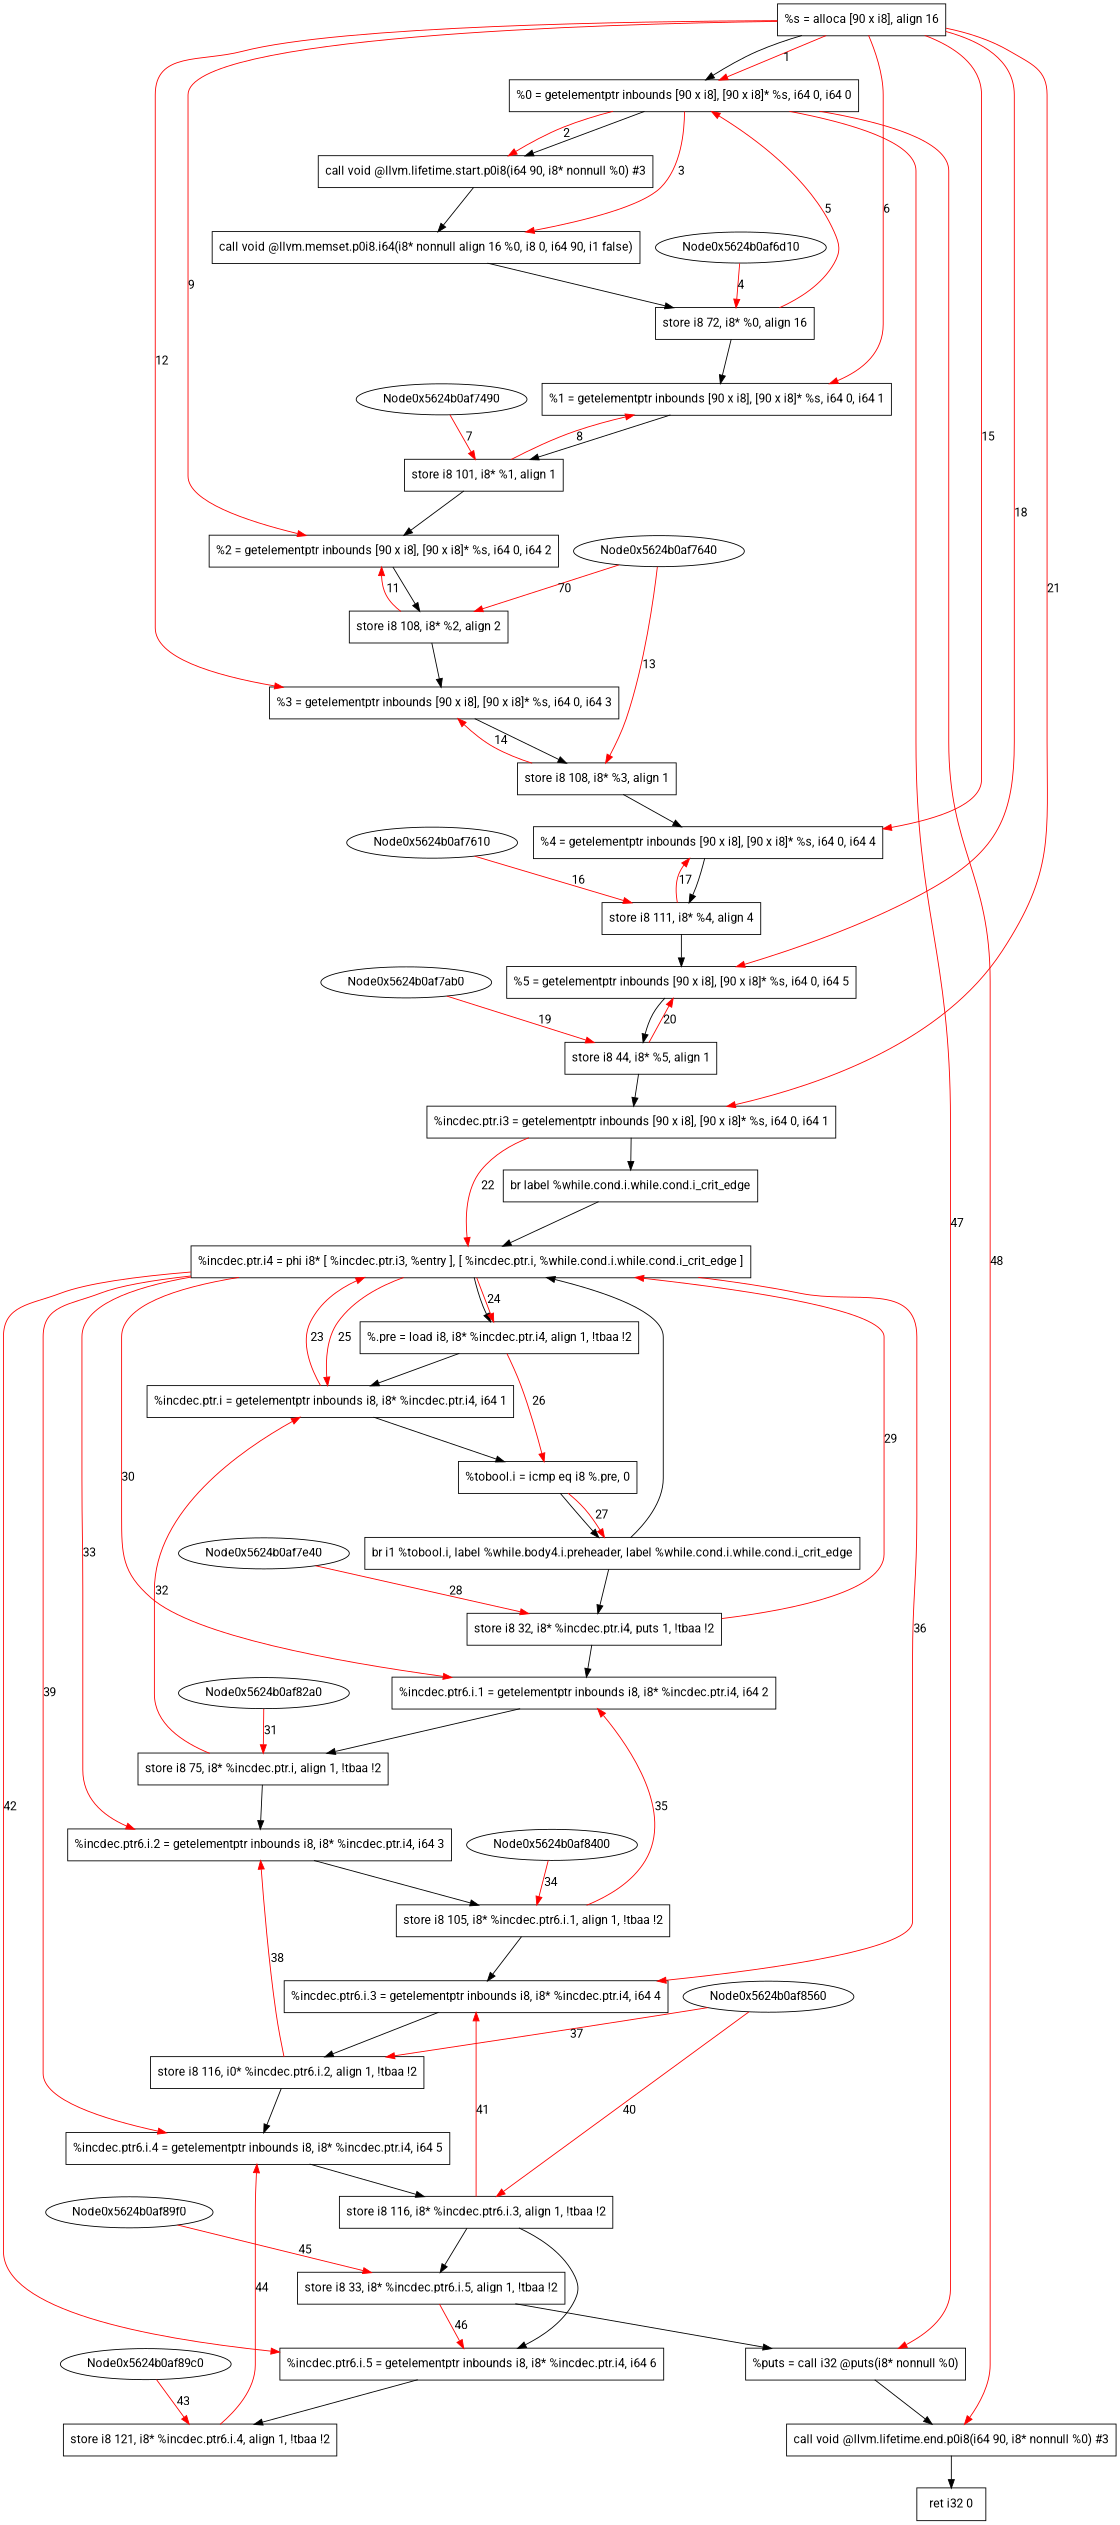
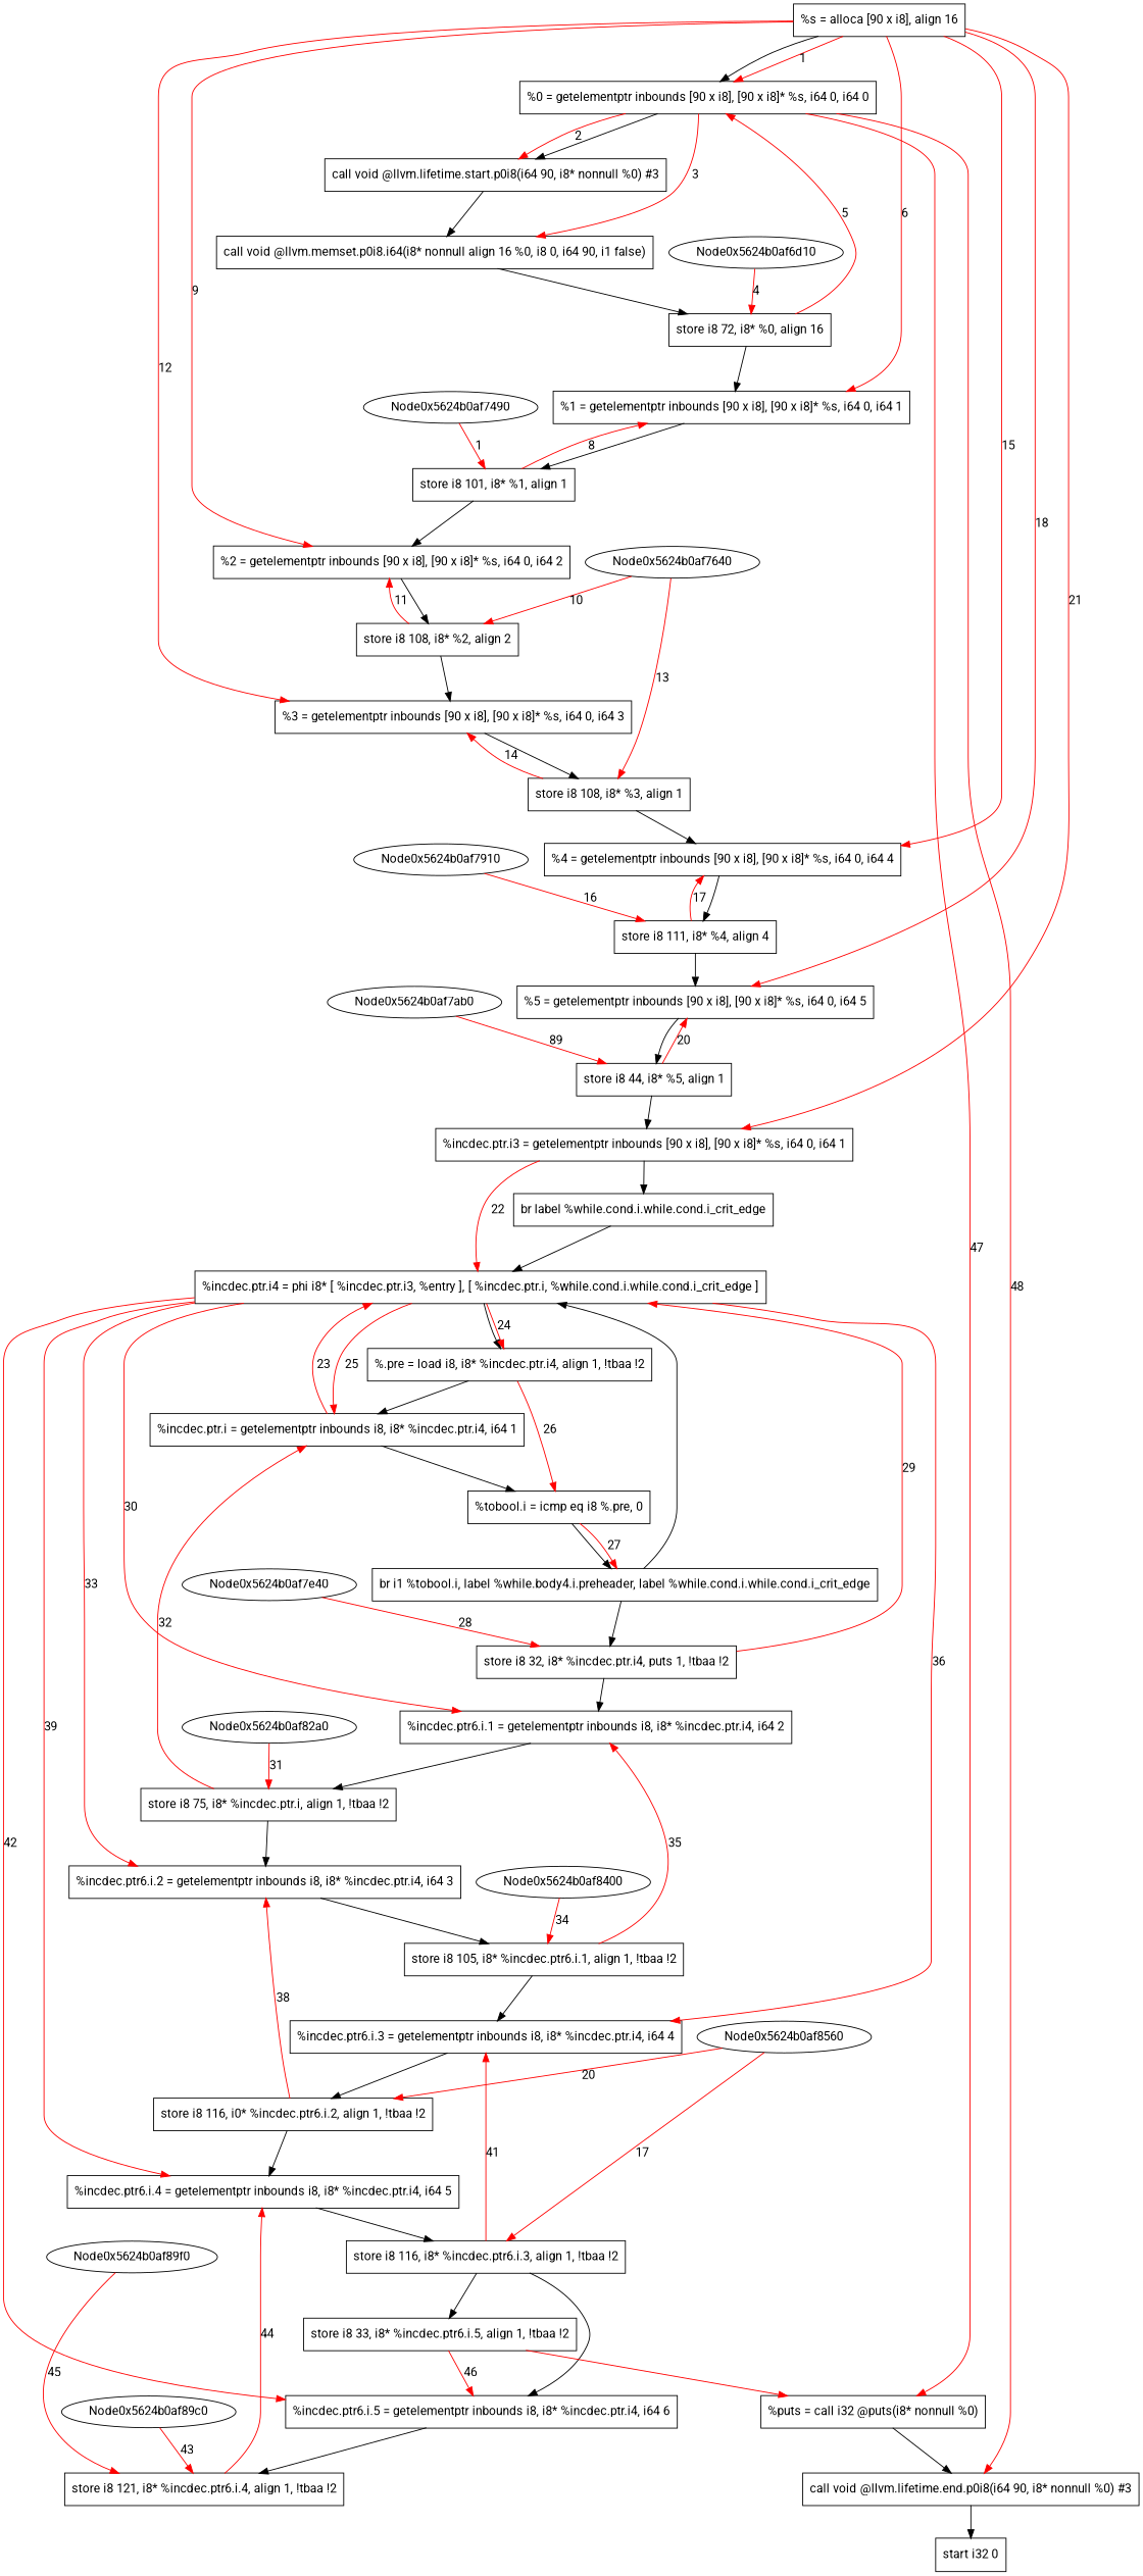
  digraph {
    fontname=Roboto
    node [fontname=Roboto shape=record]
    edge [fontname=Roboto color=red]
    n1 [label="  %s = alloca [90 x i8], align 16"]
    n2 [label="  %0 = getelementptr inbounds [90 x i8], [90 x i8]* %s, i64 0, i64 0"]
    n3 [label="  %1 = getelementptr inbounds [90 x i8], [90 x i8]* %s, i64 0, i64 1"]
    n4 [label="  %2 = getelementptr inbounds [90 x i8], [90 x i8]* %s, i64 0, i64 2"]
    n5 [label="  %3 = getelementptr inbounds [90 x i8], [90 x i8]* %s, i64 0, i64 3"]
    n6 [label="  %4 = getelementptr inbounds [90 x i8], [90 x i8]* %s, i64 0, i64 4"]
    n7 [label="  %5 = getelementptr inbounds [90 x i8], [90 x i8]* %s, i64 0, i64 5"]
    n8 [label="  %incdec.ptr.i3 = getelementptr inbounds [90 x i8], [90 x i8]* %s, i64 0, i64 1"]
    n9 [label="  call void @llvm.lifetime.start.p0i8(i64 90, i8* nonnull %0) #3"]
    n10 [label="  call void @llvm.memset.p0i8.i64(i8* nonnull align 16 %0, i8 0, i64 90, i1 false)"]
    n11 [label="  %puts = call i32 @puts(i8* nonnull %0)"]
    n12 [label="  call void @llvm.lifetime.end.p0i8(i64 90, i8* nonnull %0) #3"]
    n13 [label="  store i8 101, i8* %1, align 1"]
    n14 [label="  store i8 108, i8* %2, align 2"]
    n15 [label="  store i8 108, i8* %3, align 1"]
    n16 [label="  store i8 111, i8* %4, align 4"]
    n17 [label="  store i8 44, i8* %5, align 1"]
    n18 [label="  br label %while.cond.i.while.cond.i_crit_edge"]
    n19 [label="  %incdec.ptr.i4 = phi i8* [ %incdec.ptr.i3, %entry ], [ %incdec.ptr.i, %while.cond.i.while.cond.i_crit_edge ]"]
    n20 [label="  store i8 72, i8* %0, align 16"]
-   n21 [label="  ret i32 0"]
+   n21 [label="start i32 0"]
    n22 [label="  %.pre = load i8, i8* %incdec.ptr.i4, align 1, !tbaa !2"]
    n23 [label="  %incdec.ptr.i = getelementptr inbounds i8, i8* %incdec.ptr.i4, i64 1"]
    n24 [label="  %incdec.ptr6.i.1 = getelementptr inbounds i8, i8* %incdec.ptr.i4, i64 2"]
    n25 [label="  %incdec.ptr6.i.2 = getelementptr inbounds i8, i8* %incdec.ptr.i4, i64 3"]
    n26 [label="  %incdec.ptr6.i.3 = getelementptr inbounds i8, i8* %incdec.ptr.i4, i64 4"]
    n27 [label="  %incdec.ptr6.i.4 = getelementptr inbounds i8, i8* %incdec.ptr.i4, i64 5"]
    n28 [label="  %incdec.ptr6.i.5 = getelementptr inbounds i8, i8* %incdec.ptr.i4, i64 6"]
    n29 [label="  %tobool.i = icmp eq i8 %.pre, 0"]
    n30 [label="  store i8 75, i8* %incdec.ptr.i, align 1, !tbaa !2"]
    n31 [label="  store i8 105, i8* %incdec.ptr6.i.1, align 1, !tbaa !2"]
    n32 [label="store i8 116, i0* %incdec.ptr6.i.2, align 1, !tbaa !2"]
    n33 [label="  store i8 116, i8* %incdec.ptr6.i.3, align 1, !tbaa !2"]
    n34 [label="  store i8 121, i8* %incdec.ptr6.i.4, align 1, !tbaa !2"]
    n35 [label="  br i1 %tobool.i, label %while.body4.i.preheader, label %while.cond.i.while.cond.i_crit_edge"]
    n36 [label="store i8 32, i8* %incdec.ptr.i4, puts 1, !tbaa !2"]
    n37 [label="  store i8 33, i8* %incdec.ptr6.i.5, align 1, !tbaa !2"]
    Node0x5624b0af6d10 [shape=""]
    Node0x5624b0af7490 [shape=""]
    Node0x5624b0af7640 [shape=""]
-   Node0x5624b0af7610 [shape=""]
+   Node0x5624b0af7610 [label=Node0x5624b0af7910 shape=""]
    Node0x5624b0af7ab0 [shape=""]
    Node0x5624b0af7e40 [shape=""]
    Node0x5624b0af82a0 [shape=""]
    Node0x5624b0af8400 [shape=""]
    Node0x5624b0af8560 [shape=""]
    Node0x5624b0af89c0 [shape=""]
    Node0x5624b0af89f0 [shape=""]
    n1 -> n2 [color=""]
    n1 -> n2 [label=1]
    n1 -> n3 [label=6]
    n1 -> n4 [label=9]
    n1 -> n5 [label=12]
    n1 -> n6 [label=15]
    n1 -> n7 [label=18]
    n1 -> n8 [label=21]
    n2 -> n9 [color=""]
    n2 -> n9 [label=2]
    n2 -> n10 [label=3]
    n2 -> n11 [label=47]
    n2 -> n12 [label=48]
    n3 -> n13 [color=""]
    n4 -> n14 [color=""]
    n5 -> n15 [color=""]
    n6 -> n16 [color=""]
    n7 -> n17 [color=""]
    n8 -> n18 [color=""]
    n8 -> n19 [label=22]
    n9 -> n10 [color=""]
    n10 -> n20 [color=""]
    n11 -> n12 [color=""]
    n12 -> n21 [color=""]
    n13 -> n3 [label=8]
    n13 -> n4 [color=""]
    n14 -> n4 [label=11]
    n14 -> n5 [color=""]
    n15 -> n5 [label=14]
    n15 -> n6 [color=""]
    n16 -> n6 [label=17]
    n16 -> n7 [color=""]
    n17 -> n7 [label=20]
    n17 -> n8 [color=""]
    n18 -> n19 [color=""]
    n19 -> n22 [color=""]
    n19 -> n22 [label=24]
    n19 -> n23 [label=25]
    n19 -> n24 [label=30]
    n19 -> n25 [label=33]
    n19 -> n26 [label=36]
    n19 -> n27 [label=39]
    n19 -> n28 [label=42]
    n20 -> n2 [label=5]
    n20 -> n3 [color=""]
    n22 -> n23 [color=""]
    n22 -> n29 [label=26]
    n23 -> n19 [label=23]
    n23 -> n29 [color=""]
    n24 -> n30 [color=""]
    n25 -> n31 [color=""]
    n26 -> n32 [color=""]
    n27 -> n33 [color=""]
    n28 -> n34 [color=""]
    n29 -> n35 [color=""]
    n29 -> n35 [label=27]
    n30 -> n23 [label=32]
    n30 -> n25 [color=""]
    n31 -> n24 [label=35]
    n31 -> n26 [color=""]
    n32 -> n25 [label=38]
    n32 -> n27 [color=""]
    n33 -> n26 [label=41]
    n33 -> n28 [color=""]
    n33 -> n37 [color=""]
    n34 -> n27 [label=44]
    n35 -> n19 [color=""]
    n35 -> n36 [color=""]
    n36 -> n19 [label=29]
    n36 -> n24 [color=""]
-   n37 -> n11 [color=""]
+   n37 -> n11
    n37 -> n28 [label=46]
    Node0x5624b0af6d10 -> n20 [label=4]
-   Node0x5624b0af7490 -> n13 [label=7]
-   Node0x5624b0af7640 -> n14 [label=70]
+   Node0x5624b0af7490 -> n13 [label=1]
+   Node0x5624b0af7640 -> n14 [label=10]
    Node0x5624b0af7640 -> n15 [label=13]
    Node0x5624b0af7610 -> n16 [label=16]
-   Node0x5624b0af7ab0 -> n17 [label=19]
+   Node0x5624b0af7ab0 -> n17 [label=89]
    Node0x5624b0af7e40 -> n36 [label=28]
    Node0x5624b0af82a0 -> n30 [label=31]
    Node0x5624b0af8400 -> n31 [label=34]
-   Node0x5624b0af8560 -> n32 [label=37]
-   Node0x5624b0af8560 -> n33 [label=40]
+   Node0x5624b0af8560 -> n32 [label=20]
+   Node0x5624b0af8560 -> n33 [label=17]
    Node0x5624b0af89c0 -> n34 [label=43]
-   Node0x5624b0af89f0 -> n37 [label=45]
+   Node0x5624b0af89f0 -> n34 [label=45]
  }
